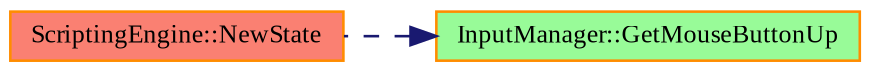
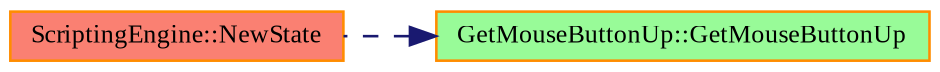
  digraph {
    rankdir=RL
    fontname="Liberation Serif"
    node [color=darkorange fontname="Liberation Serif" fontsize=10 shape=record style=filled]
-   n1 [fillcolor=palegreen fontcolor=black height=0.2 label="InputManager::GetMouseButtonUp" width=0.4]
+   n1 [fillcolor=palegreen fontcolor=black height=0.2 label="GetMouseButtonUp::GetMouseButtonUp" width=0.4]
    n2 [fillcolor=salmon height=0.2 label="ScriptingEngine::NewState" width=0.4]
    n1 -> n2 [color=midnightblue dir=back fontname="Liberation Serif" fontsize=10 labelfontname=Helvetica labelfontsize=10 style=dashed]
  }
